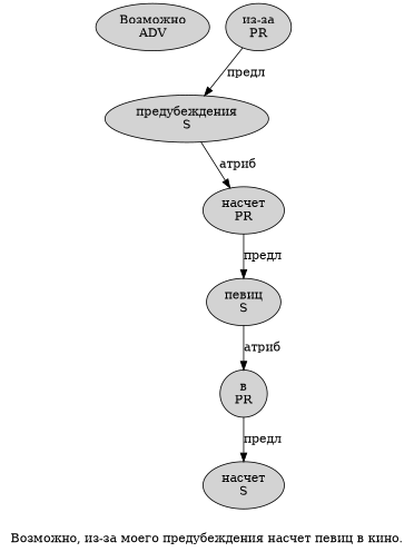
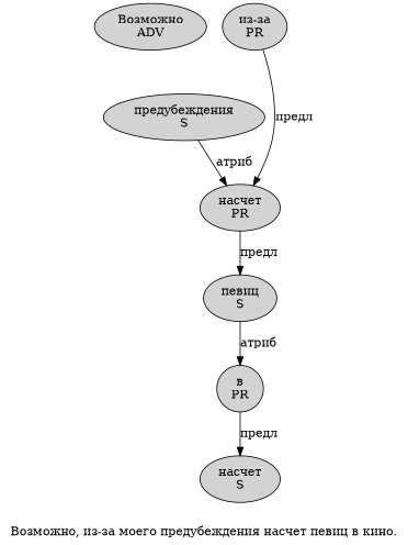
  digraph {
    label="Возможно, из-за моего предубеждения насчет певиц в кино."
    node [fillcolor=lightgray penwidth=1 shape=ellipse style=filled]
    n1 [label="Возможно\nADV"]
    n2 [label="из-за\nPR"]
    n3 [label="предубеждения\nS"]
    n4 [label="насчет\nPR"]
    n5 [label="певиц\nS"]
    n6 [label="в\nPR"]
    n7 [label="насчет\nS"]
-   n2 -> n3 [label="предл"]
+   n2 -> n4 [label="предл"]
    n3 -> n4 [label="атриб"]
    n4 -> n5 [label="предл"]
    n5 -> n6 [label="атриб"]
    n6 -> n7 [label="предл"]
  }
